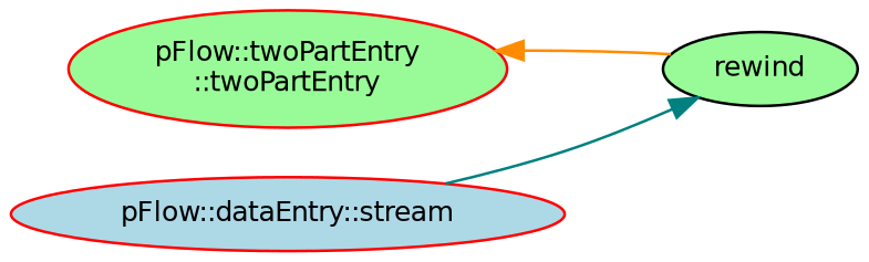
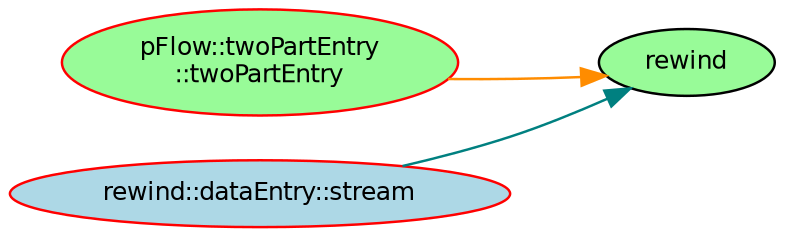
  digraph {
    rankdir=RL
    node [color=red fillcolor=palegreen fontname=Helvetica fontsize=10 shape=ellipse style=filled]
    edge [dir=back fontname=Helvetica fontsize=10 labelfontname=Helvetica labelfontsize=10 style=solid]
    n1 [color=black fontcolor=black height=0.2 label=rewind width=0.4]
    n2 [height=0.2 label="pFlow::twoPartEntry\l::twoPartEntry" width=0.4]
-   n3 [fillcolor=lightblue height=0.2 label="pFlow::dataEntry::stream" width=0.4]
-   n2 -> n1 [color=darkorange]
+   n3 [fillcolor=lightblue height=0.2 label="rewind::dataEntry::stream" width=0.4]
+   n1 -> n2 [color=darkorange]
    n1 -> n3 [color=teal]
  }
